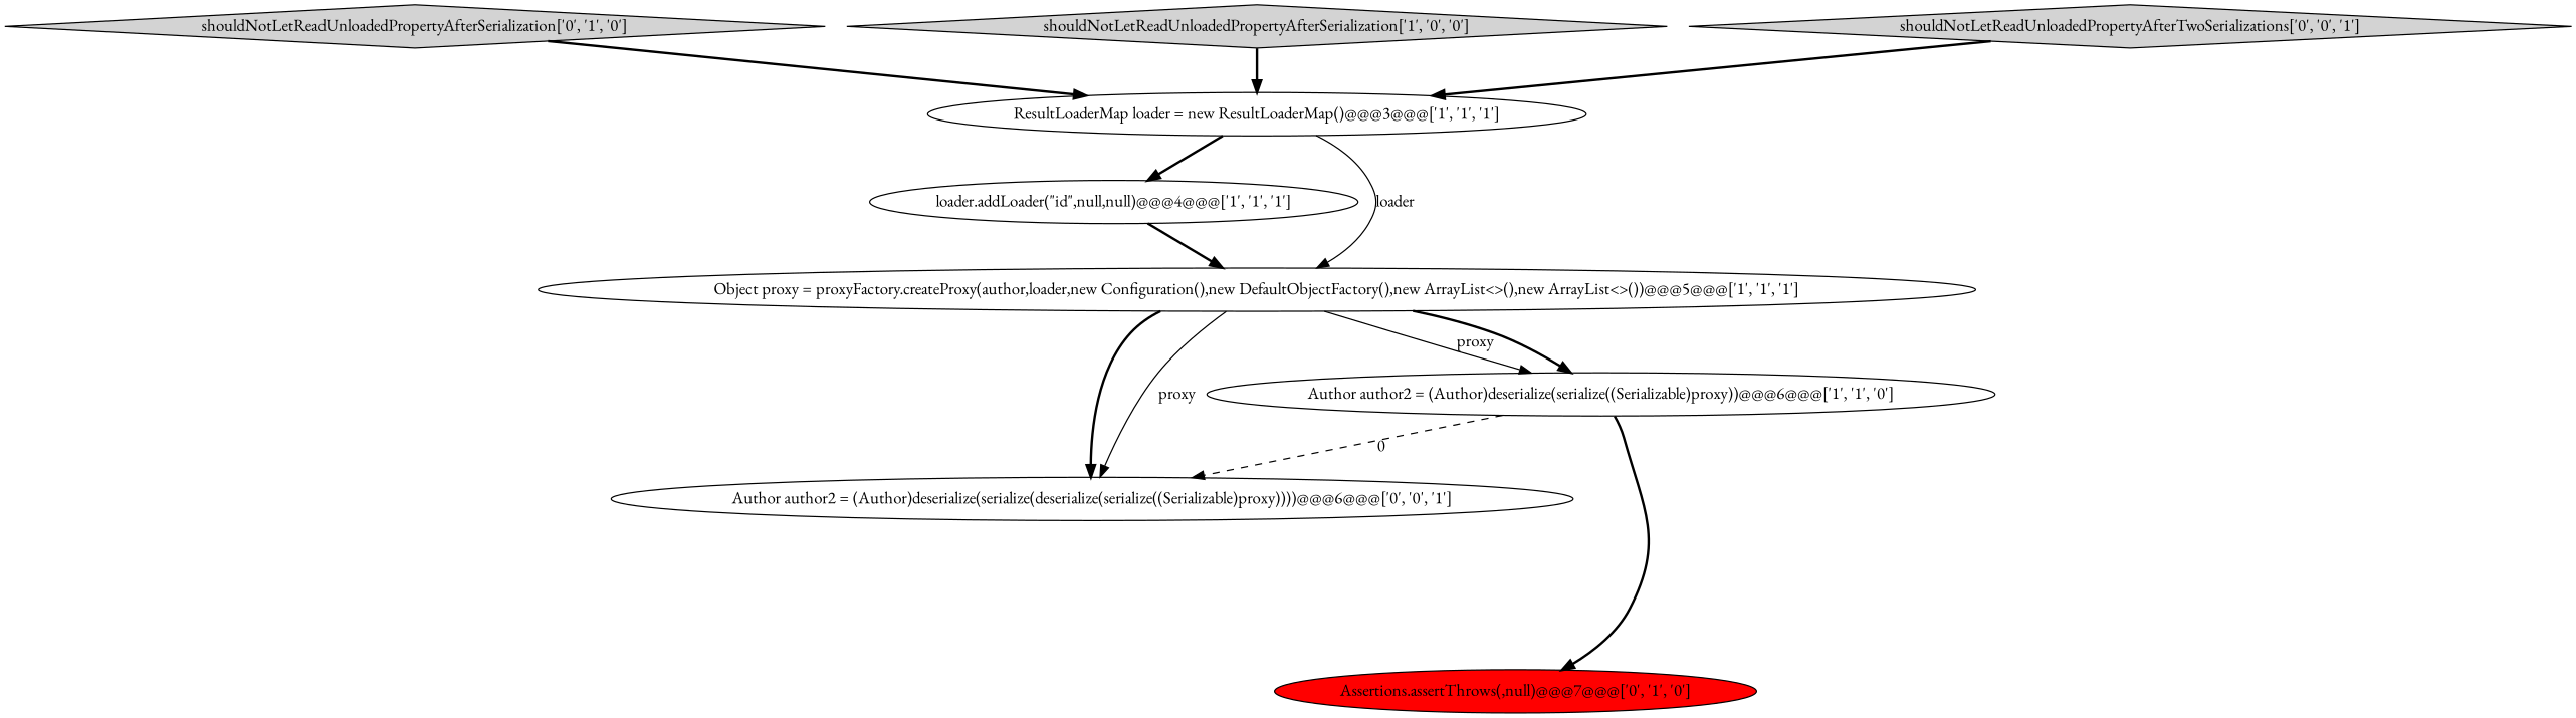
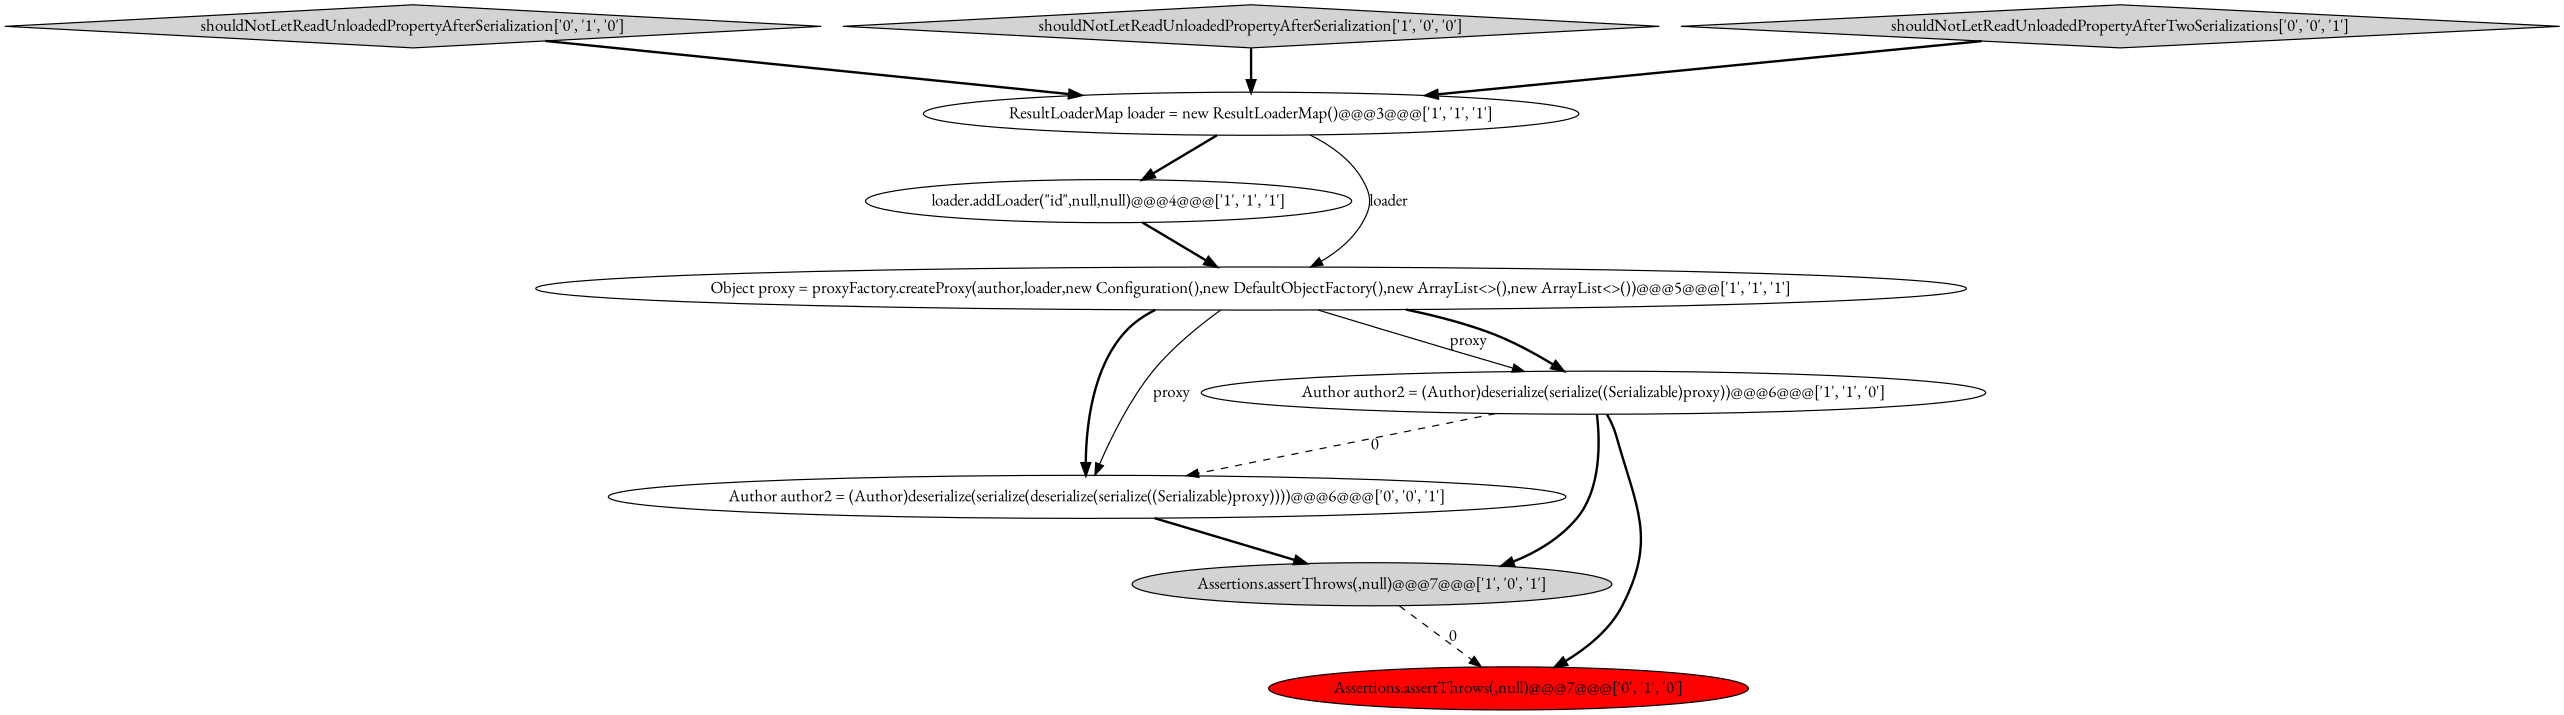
  digraph {
    fontname="EB Garamond"
    node [fillcolor=white shape=ellipse style=filled fontname="EB Garamond"]
    edge [style=bold fontname="EB Garamond"]
    n1 [label="loader.addLoader(\"id\",null,null)@@@4@@@['1', '1', '1']"]
    n2 [label="Object proxy = proxyFactory.createProxy(author,loader,new Configuration(),new DefaultObjectFactory(),new ArrayList<>(),new ArrayList<>())@@@5@@@['1', '1', '1']"]
    n3 [fillcolor=lightgray label="shouldNotLetReadUnloadedPropertyAfterSerialization['0', '1', '0']" shape=diamond]
    n4 [label="ResultLoaderMap loader = new ResultLoaderMap()@@@3@@@['1', '1', '1']"]
+   n5 [fillcolor=lightgray label="Assertions.assertThrows(,null)@@@7@@@['1', '0', '1']"]
    n6 [fillcolor=red label="Assertions.assertThrows(,null)@@@7@@@['0', '1', '0']"]
    n7 [label="Author author2 = (Author)deserialize(serialize(deserialize(serialize((Serializable)proxy))))@@@6@@@['0', '0', '1']"]
    n8 [label="Author author2 = (Author)deserialize(serialize((Serializable)proxy))@@@6@@@['1', '1', '0']"]
    n9 [fillcolor=lightgray label="shouldNotLetReadUnloadedPropertyAfterSerialization['1', '0', '0']" shape=diamond]
    n10 [fillcolor=lightgray label="shouldNotLetReadUnloadedPropertyAfterTwoSerializations['0', '0', '1']" shape=diamond]
    n1 -> n2
    n2 -> n7
    n2 -> n7 [label=proxy style=solid]
    n2 -> n8 [label=proxy style=solid]
    n2 -> n8
    n3 -> n4
    n4 -> n1
    n4 -> n2 [label=loader style=solid]
+   n5 -> n6 [label=0 style=dashed]
+   n7 -> n5
+   n8 -> n5
    n8 -> n6
    n8 -> n7 [label=0 style=dashed]
    n9 -> n4
    n10 -> n4
  }
